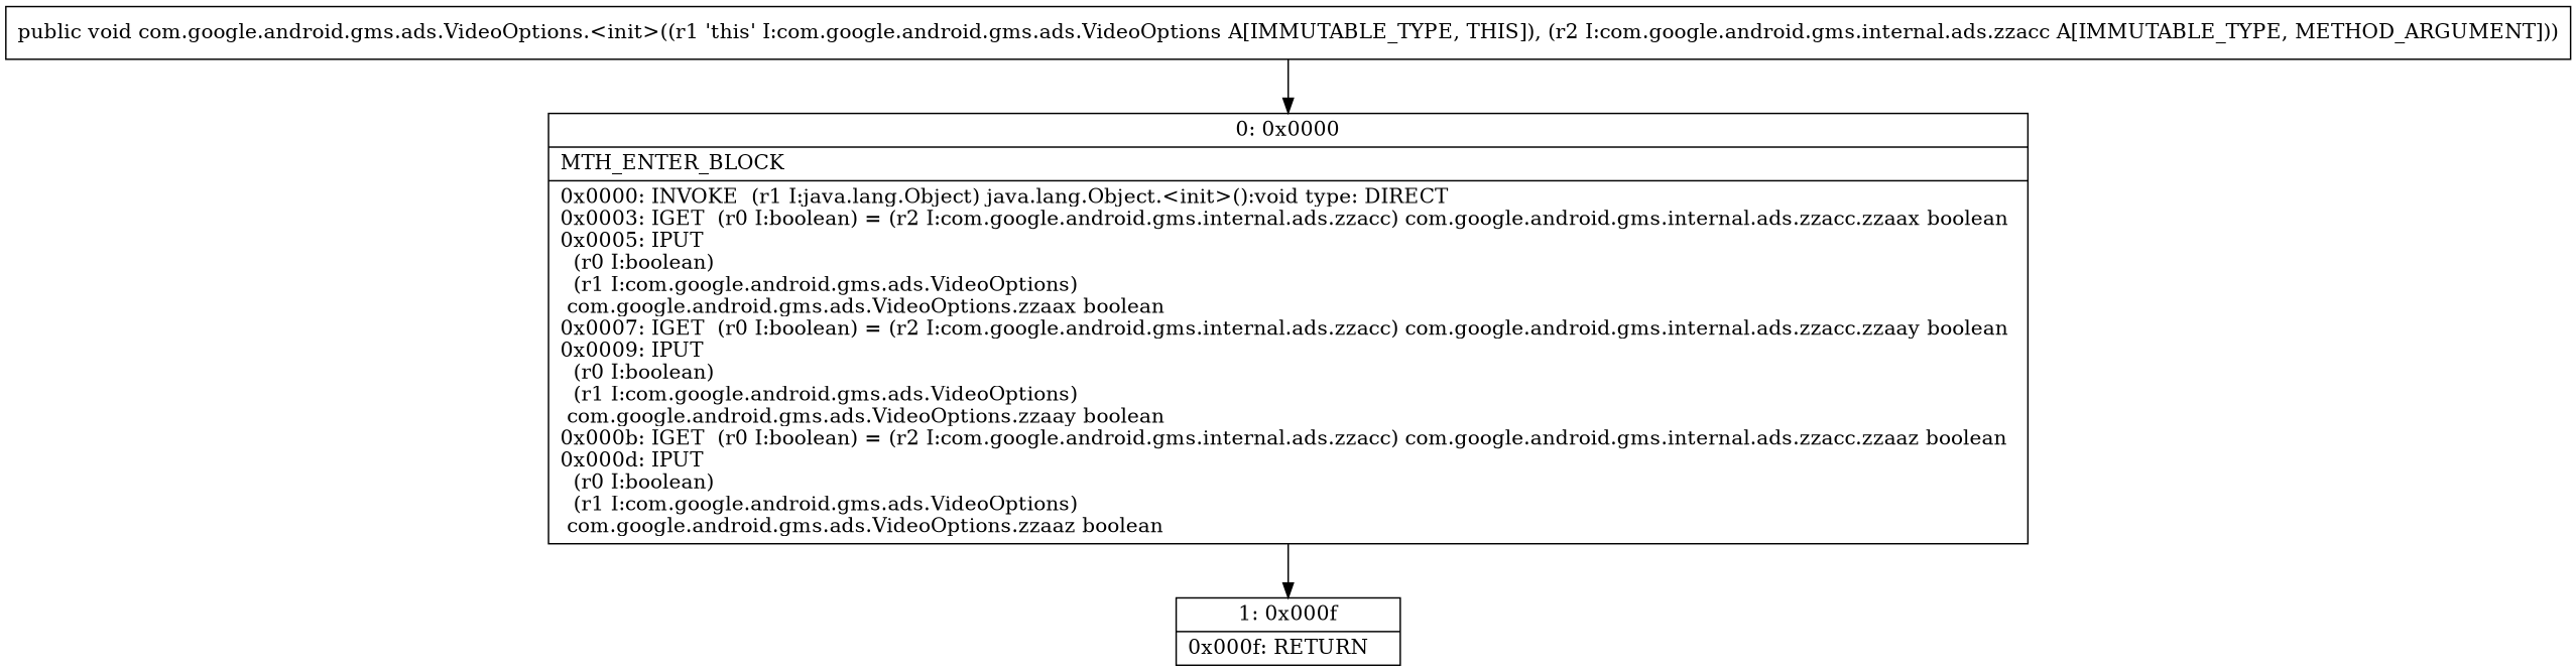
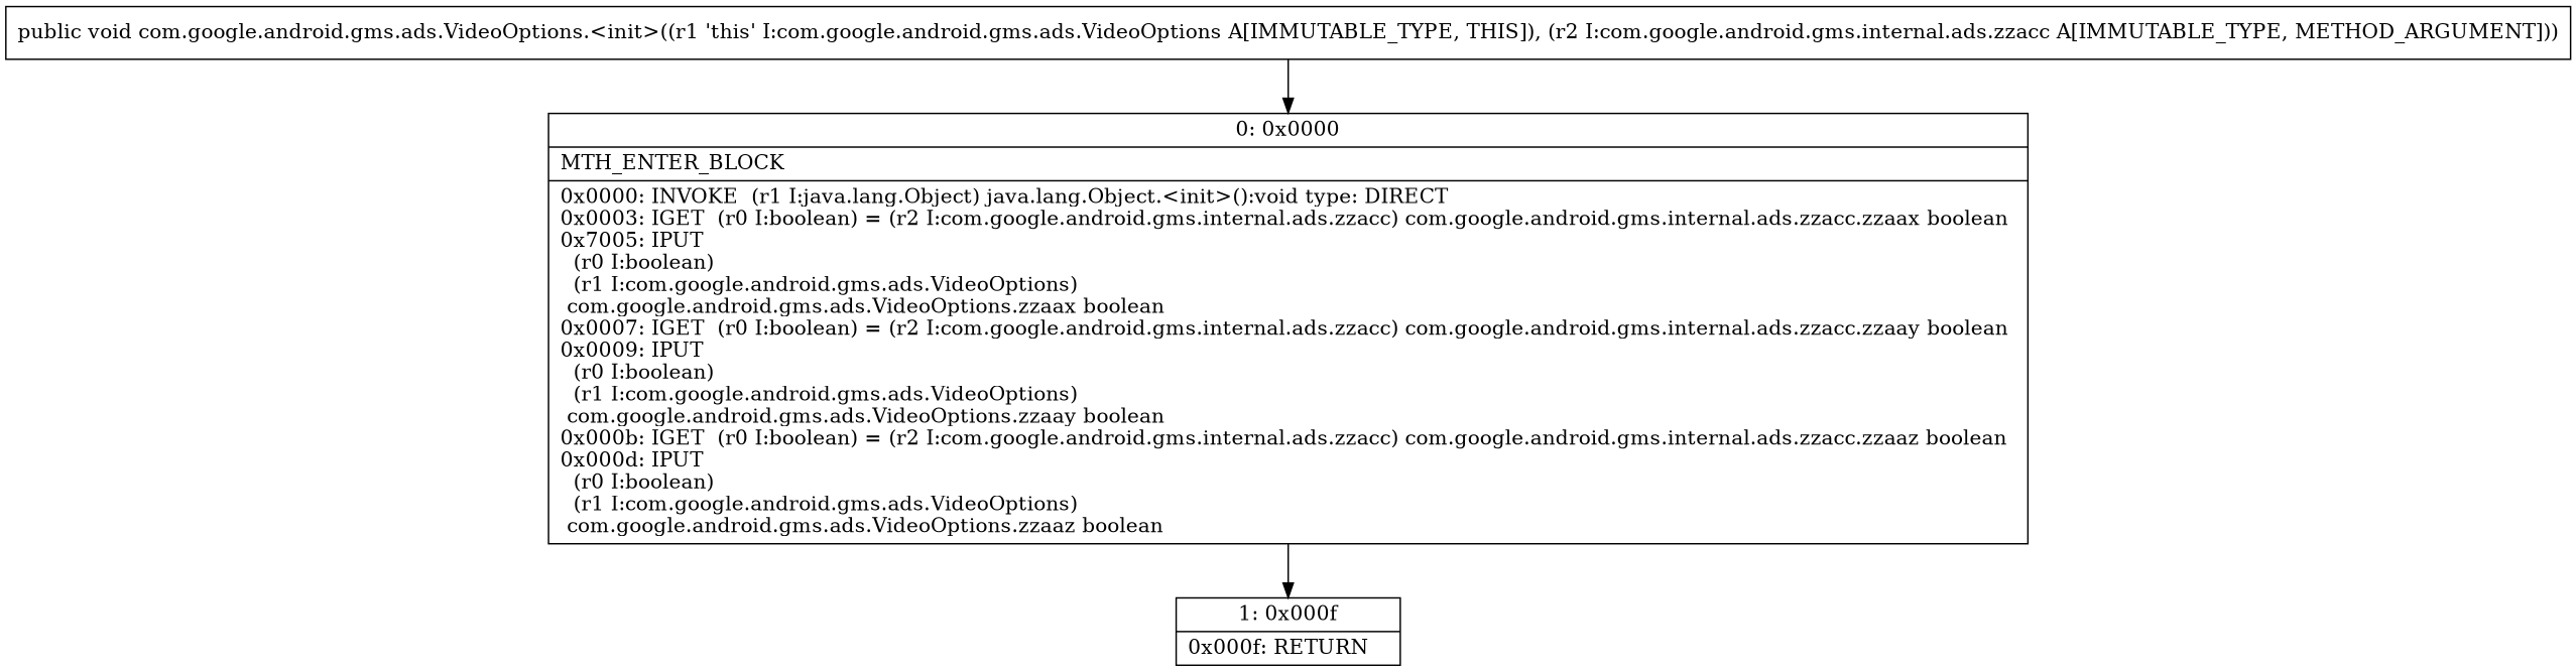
  digraph {
    node [shape=record]
-   n1 [label="{0\:\ 0x0000|MTH_ENTER_BLOCK\l|0x0000: INVOKE  (r1 I:java.lang.Object) java.lang.Object.\<init\>():void type: DIRECT \l0x0003: IGET  (r0 I:boolean) = (r2 I:com.google.android.gms.internal.ads.zzacc) com.google.android.gms.internal.ads.zzacc.zzaax boolean \l0x0005: IPUT  \l  (r0 I:boolean)\l  (r1 I:com.google.android.gms.ads.VideoOptions)\l com.google.android.gms.ads.VideoOptions.zzaax boolean \l0x0007: IGET  (r0 I:boolean) = (r2 I:com.google.android.gms.internal.ads.zzacc) com.google.android.gms.internal.ads.zzacc.zzaay boolean \l0x0009: IPUT  \l  (r0 I:boolean)\l  (r1 I:com.google.android.gms.ads.VideoOptions)\l com.google.android.gms.ads.VideoOptions.zzaay boolean \l0x000b: IGET  (r0 I:boolean) = (r2 I:com.google.android.gms.internal.ads.zzacc) com.google.android.gms.internal.ads.zzacc.zzaaz boolean \l0x000d: IPUT  \l  (r0 I:boolean)\l  (r1 I:com.google.android.gms.ads.VideoOptions)\l com.google.android.gms.ads.VideoOptions.zzaaz boolean \l}"]
+   n1 [label="{0\:\ 0x0000|MTH_ENTER_BLOCK\l|0x0000: INVOKE  (r1 I:java.lang.Object) java.lang.Object.\<init\>():void type: DIRECT \l0x0003: IGET  (r0 I:boolean) = (r2 I:com.google.android.gms.internal.ads.zzacc) com.google.android.gms.internal.ads.zzacc.zzaax boolean \l0x7005: IPUT  \l  (r0 I:boolean)\l  (r1 I:com.google.android.gms.ads.VideoOptions)\l com.google.android.gms.ads.VideoOptions.zzaax boolean \l0x0007: IGET  (r0 I:boolean) = (r2 I:com.google.android.gms.internal.ads.zzacc) com.google.android.gms.internal.ads.zzacc.zzaay boolean \l0x0009: IPUT  \l  (r0 I:boolean)\l  (r1 I:com.google.android.gms.ads.VideoOptions)\l com.google.android.gms.ads.VideoOptions.zzaay boolean \l0x000b: IGET  (r0 I:boolean) = (r2 I:com.google.android.gms.internal.ads.zzacc) com.google.android.gms.internal.ads.zzacc.zzaaz boolean \l0x000d: IPUT  \l  (r0 I:boolean)\l  (r1 I:com.google.android.gms.ads.VideoOptions)\l com.google.android.gms.ads.VideoOptions.zzaaz boolean \l}"]
    n2 [label="{1\:\ 0x000f|0x000f: RETURN   \l}"]
    n3 [label="{public void com.google.android.gms.ads.VideoOptions.\<init\>((r1 'this' I:com.google.android.gms.ads.VideoOptions A[IMMUTABLE_TYPE, THIS]), (r2 I:com.google.android.gms.internal.ads.zzacc A[IMMUTABLE_TYPE, METHOD_ARGUMENT])) }"]
    n1 -> n2
    n3 -> n1
  }
